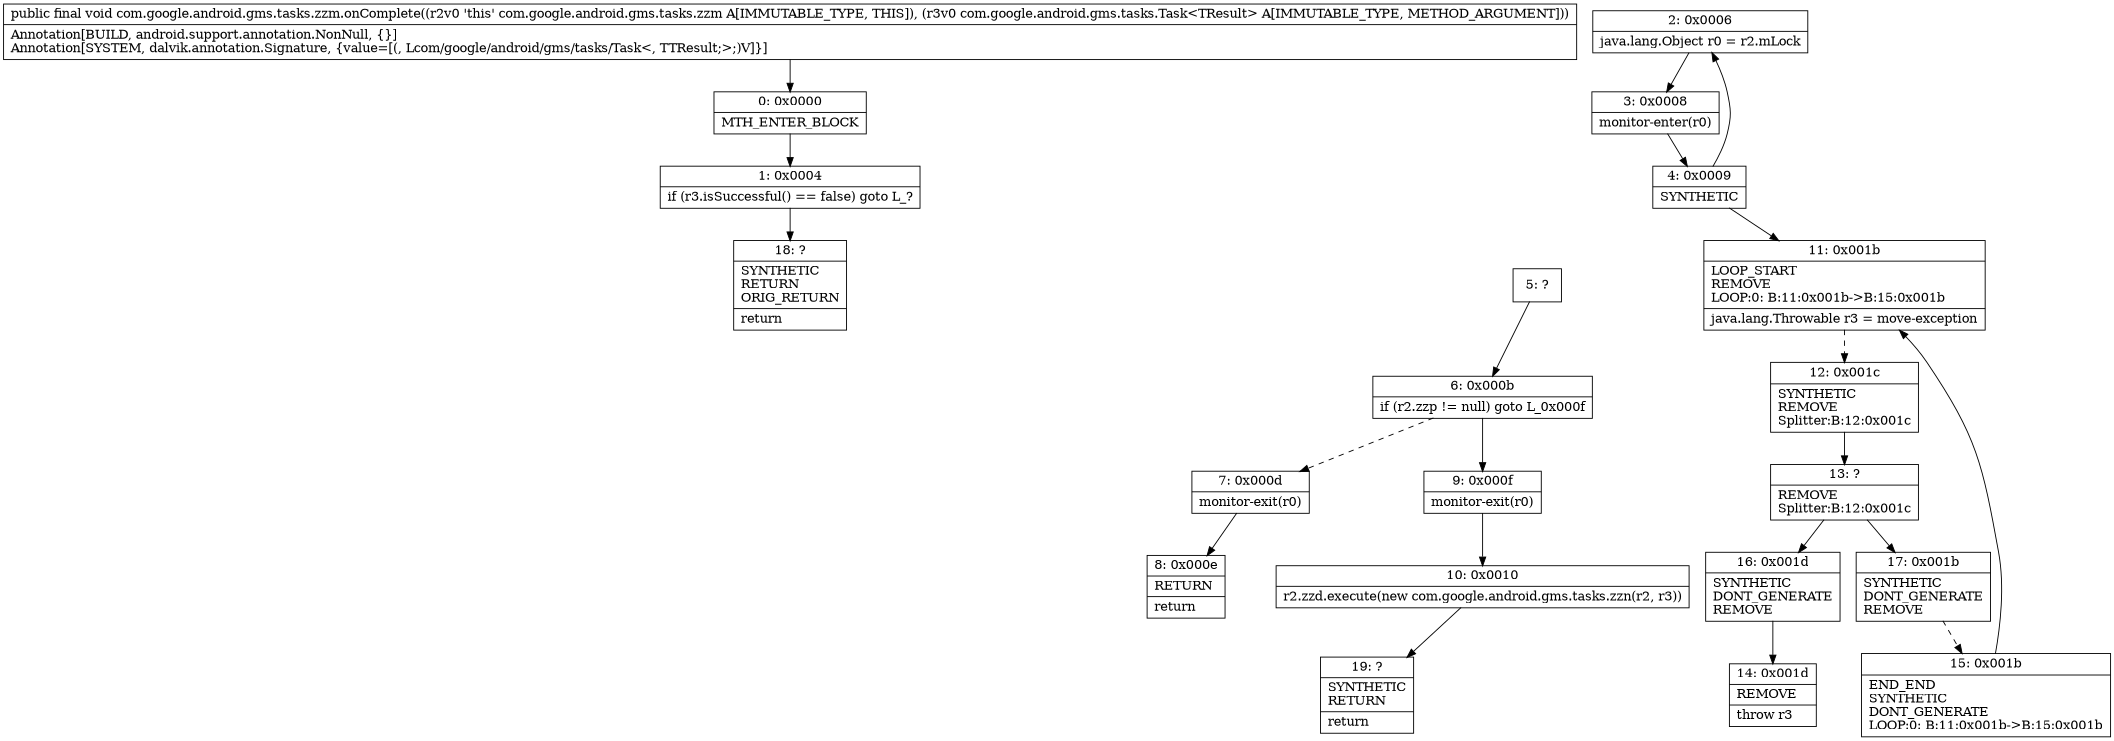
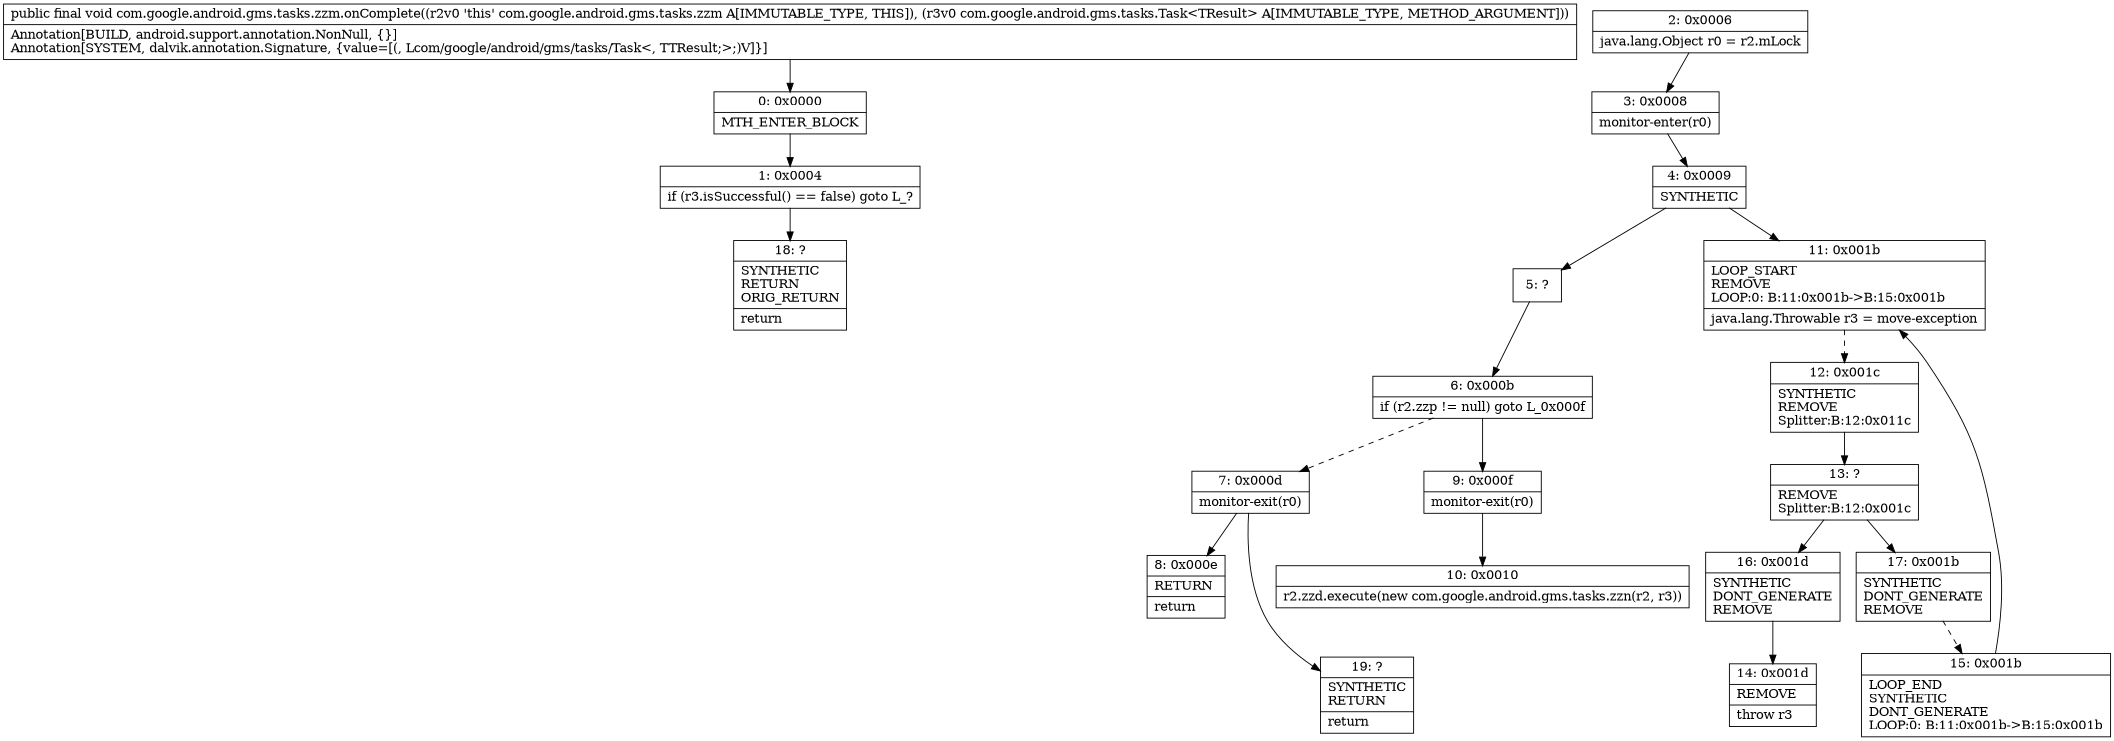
  digraph {
    node [shape=record]
    n1 [label="{0\:\ 0x0000|MTH_ENTER_BLOCK\l}"]
    n2 [label="{1\:\ 0x0004|if (r3.isSuccessful() == false) goto L_?\l}"]
    n3 [label="{18\:\ ?|SYNTHETIC\lRETURN\lORIG_RETURN\l|return\l}"]
    n4 [label="{2\:\ 0x0006|java.lang.Object r0 = r2.mLock\l}"]
    n5 [label="{3\:\ 0x0008|monitor\-enter(r0)\l}"]
    n6 [label="{4\:\ 0x0009|SYNTHETIC\l}"]
    n7 [label="{5\:\ ?}"]
    n8 [label="{11\:\ 0x001b|LOOP_START\lREMOVE\lLOOP:0: B:11:0x001b\-\>B:15:0x001b\l|java.lang.Throwable r3 = move\-exception\l}"]
    n9 [label="{6\:\ 0x000b|if (r2.zzp != null) goto L_0x000f\l}"]
-   n10 [label="{12\:\ 0x001c|SYNTHETIC\lREMOVE\lSplitter:B:12:0x001c\l}"]
+   n10 [label="{12\:\ 0x001c|SYNTHETIC\lREMOVE\lSplitter:B:12:0x011c\l}"]
    n11 [label="{7\:\ 0x000d|monitor\-exit(r0)\l}"]
    n12 [label="{9\:\ 0x000f|monitor\-exit(r0)\l}"]
    n13 [label="{8\:\ 0x000e|RETURN\l|return\l}"]
    n14 [label="{10\:\ 0x0010|r2.zzd.execute(new com.google.android.gms.tasks.zzn(r2, r3))\l}"]
    n15 [label="{19\:\ ?|SYNTHETIC\lRETURN\l|return\l}"]
    n16 [label="{13\:\ ?|REMOVE\lSplitter:B:12:0x001c\l}"]
    n17 [label="{16\:\ 0x001d|SYNTHETIC\lDONT_GENERATE\lREMOVE\l}"]
    n18 [label="{17\:\ 0x001b|SYNTHETIC\lDONT_GENERATE\lREMOVE\l}"]
-   n19 [label="{15\:\ 0x001b|END_END\lSYNTHETIC\lDONT_GENERATE\lLOOP:0: B:11:0x001b\-\>B:15:0x001b\l}"]
+   n19 [label="{15\:\ 0x001b|LOOP_END\lSYNTHETIC\lDONT_GENERATE\lLOOP:0: B:11:0x001b\-\>B:15:0x001b\l}"]
    n20 [label="{14\:\ 0x001d|REMOVE\l|throw r3\l}"]
    n21 [label="{public final void com.google.android.gms.tasks.zzm.onComplete((r2v0 'this' com.google.android.gms.tasks.zzm A[IMMUTABLE_TYPE, THIS]), (r3v0 com.google.android.gms.tasks.Task\<TResult\> A[IMMUTABLE_TYPE, METHOD_ARGUMENT]))  | Annotation[BUILD, android.support.annotation.NonNull, \{\}]\lAnnotation[SYSTEM, dalvik.annotation.Signature, \{value=[(, Lcom\/google\/android\/gms\/tasks\/Task\<, TTResult;\>;)V]\}]\l}"]
    n1 -> n2
    n2 -> n3
    n4 -> n5
    n5 -> n6
-   n6 -> n4
+   n6 -> n7
    n6 -> n8
    n7 -> n9
    n8 -> n10 [style=dashed]
    n9 -> n11 [style=dashed]
    n9 -> n12
    n10 -> n16
    n11 -> n13
    n12 -> n14
-   n14 -> n15
+   n11 -> n15
    n16 -> n17
    n16 -> n18
    n17 -> n20
    n18 -> n19 [style=dashed]
    n19 -> n8
    n21 -> n1
  }
